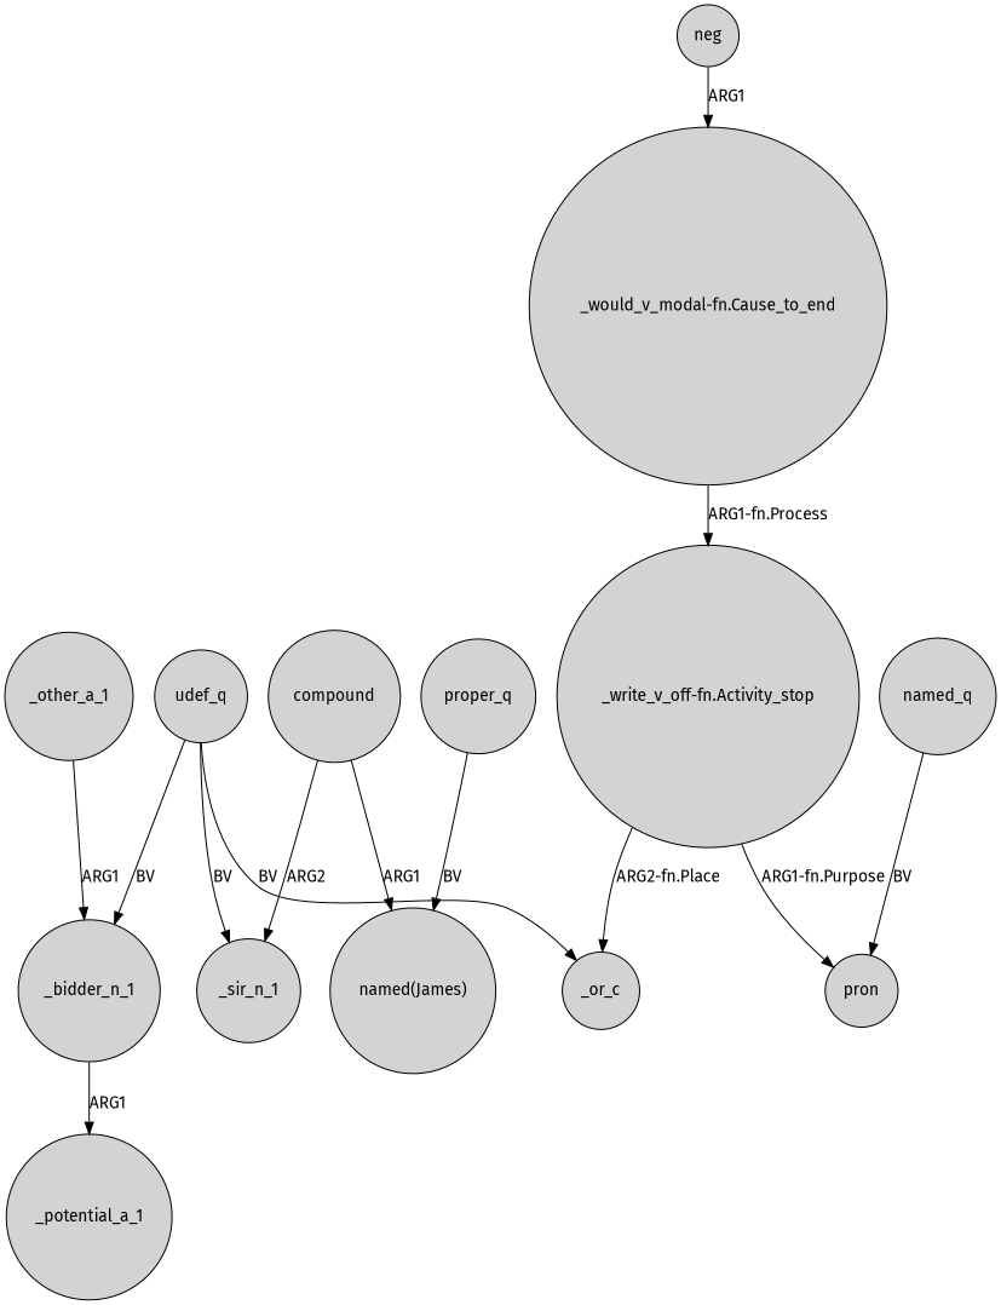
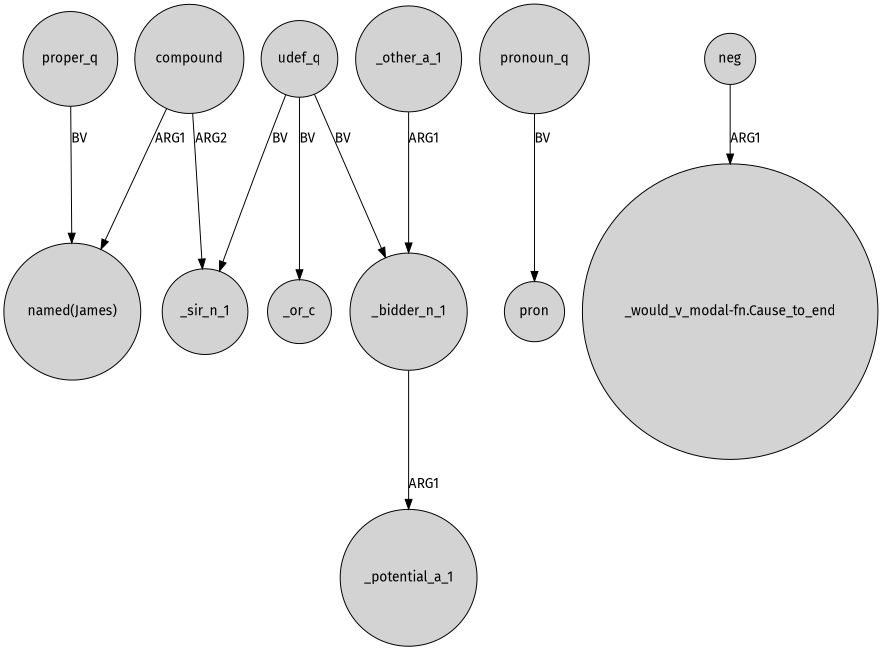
  digraph {
    fontname="Fira Sans"
    node [fontname="Fira Sans" shape=circle style=filled]
    edge [fontname="Fira Sans"]
    compound
    _sir_n_1
    "named(James)"
    _bidder_n_1
    _potential_a_1
-   "_write_v_off-fn.Activity_stop"
    _or_c
    pron
    proper_q
    neg
    "_would_v_modal-fn.Cause_to_end"
    _other_a_1
    udef_q
-   pronoun_q [label=named_q]
+   pronoun_q
    compound -> _sir_n_1 [label=ARG2]
    compound -> "named(James)" [label=ARG1]
    _bidder_n_1 -> _potential_a_1 [label=ARG1]
-   "_write_v_off-fn.Activity_stop" -> _or_c [label="ARG2-fn.Place"]
-   "_write_v_off-fn.Activity_stop" -> pron [label="ARG1-fn.Purpose"]
    proper_q -> "named(James)" [label=BV]
    neg -> "_would_v_modal-fn.Cause_to_end" [label=ARG1]
-   "_would_v_modal-fn.Cause_to_end" -> "_write_v_off-fn.Activity_stop" [label="ARG1-fn.Process"]
    _other_a_1 -> _bidder_n_1 [label=ARG1]
    udef_q -> _sir_n_1 [label=BV]
    udef_q -> _bidder_n_1 [label=BV]
    udef_q -> _or_c [label=BV]
    pronoun_q -> pron [label=BV]
  }
